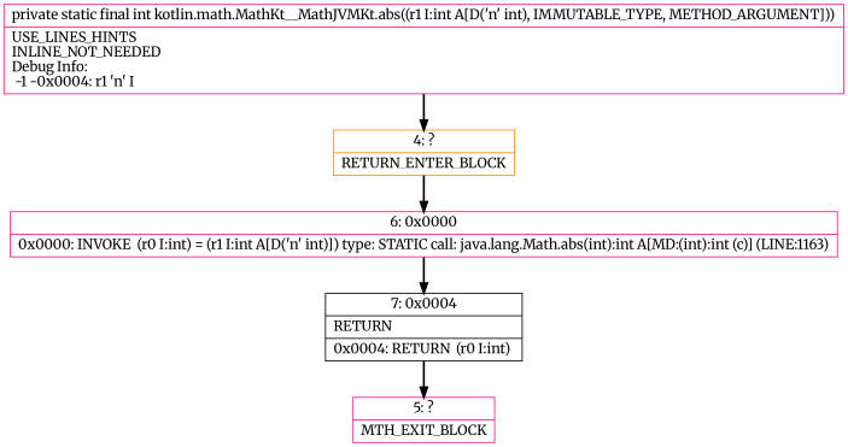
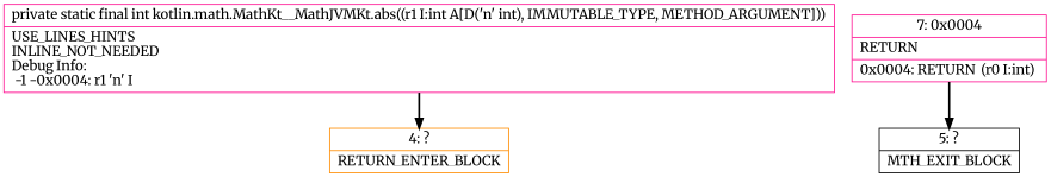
  digraph {
    fontname=Merriweather
    node [color=deeppink fontname=Merriweather shape=record]
    edge [fontname=Merriweather style=bold]
    n1 [color=darkorange label="{4\:\ ?|RETURN_ENTER_BLOCK\l}"]
-   n2 [label="{6\:\ 0x0000|0x0000: INVOKE  (r0 I:int) = (r1 I:int A[D('n' int)]) type: STATIC call: java.lang.Math.abs(int):int A[MD:(int):int (c)] (LINE:1163)\l}"]
-   n3 [color=black label="{7\:\ 0x0004|RETURN\l|0x0004: RETURN  (r0 I:int) \l}"]
-   n4 [label="{5\:\ ?|MTH_EXIT_BLOCK\l}"]
+   n3 [label="{7\:\ 0x0004|RETURN\l|0x0004: RETURN  (r0 I:int) \l}"]
+   n4 [color=black label="{5\:\ ?|MTH_EXIT_BLOCK\l}"]
    n5 [label="{private static final int kotlin.math.MathKt__MathJVMKt.abs((r1 I:int A[D('n' int), IMMUTABLE_TYPE, METHOD_ARGUMENT]))  | USE_LINES_HINTS\lINLINE_NOT_NEEDED\lDebug Info:\l  \-1 \-0x0004: r1 'n' I\l}"]
-   n1 -> n2
-   n2 -> n3
    n3 -> n4
    n5 -> n1
  }
